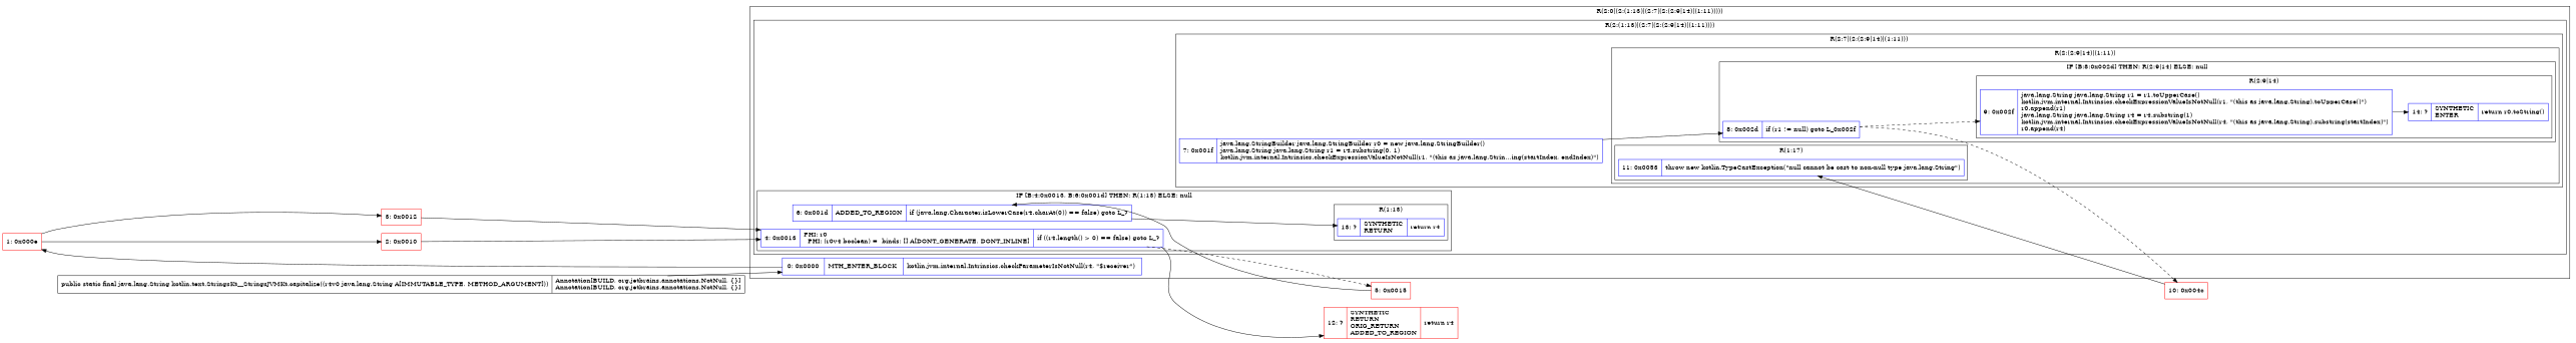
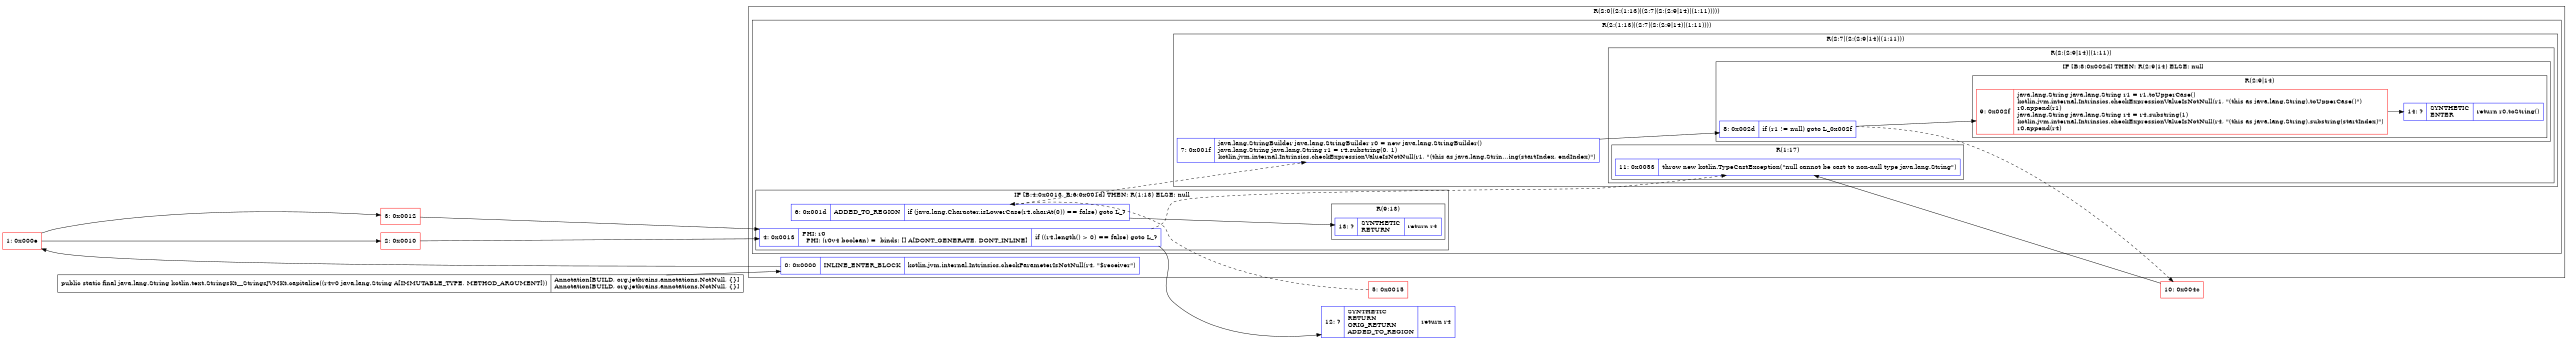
  digraph {
    rankdir=LR
    node [color=blue shape=record]
    n1 [label="{13\:\ ?|SYNTHETIC\lRETURN\l|return r4\l}"]
    n2 [label="{4\:\ 0x0013|PHI: r0 \l  PHI: (r0v4 boolean) =  binds: [] A[DONT_GENERATE, DONT_INLINE]\l|if ((r4.length() \> 0) == false) goto L_?\l}"]
    n3 [label="{6\:\ 0x001d|ADDED_TO_REGION\l|if (java.lang.Character.isLowerCase(r4.charAt(0)) == false) goto L_?\l}"]
-   n4 [label="{9\:\ 0x002f|java.lang.String java.lang.String r1 = r1.toUpperCase()\lkotlin.jvm.internal.Intrinsics.checkExpressionValueIsNotNull(r1, \"(this as java.lang.String).toUpperCase()\")\lr0.append(r1)\ljava.lang.String java.lang.String r4 = r4.substring(1)\lkotlin.jvm.internal.Intrinsics.checkExpressionValueIsNotNull(r4, \"(this as java.lang.String).substring(startIndex)\")\lr0.append(r4)\l}"]
+   n4 [color=red label="{9\:\ 0x002f|java.lang.String java.lang.String r1 = r1.toUpperCase()\lkotlin.jvm.internal.Intrinsics.checkExpressionValueIsNotNull(r1, \"(this as java.lang.String).toUpperCase()\")\lr0.append(r1)\ljava.lang.String java.lang.String r4 = r4.substring(1)\lkotlin.jvm.internal.Intrinsics.checkExpressionValueIsNotNull(r4, \"(this as java.lang.String).substring(startIndex)\")\lr0.append(r4)\l}"]
    n5 [label="{14\:\ ?|SYNTHETIC\lENTER\l|return r0.toString()\l}"]
    n6 [label="{8\:\ 0x002d|if (r1 != null) goto L_0x002f\l}"]
    n7 [label="{11\:\ 0x0053|throw new kotlin.TypeCastException(\"null cannot be cast to non\-null type java.lang.String\")\l}"]
    n8 [label="{7\:\ 0x001f|java.lang.StringBuilder java.lang.StringBuilder r0 = new java.lang.StringBuilder()\ljava.lang.String java.lang.String r1 = r4.substring(0, 1)\lkotlin.jvm.internal.Intrinsics.checkExpressionValueIsNotNull(r1, \"(this as java.lang.Strin…ing(startIndex, endIndex)\")\l}"]
-   n9 [label="{0\:\ 0x0000|MTH_ENTER_BLOCK\l|kotlin.jvm.internal.Intrinsics.checkParameterIsNotNull(r4, \"$receiver\")\l}"]
+   n9 [label="{0\:\ 0x0000|INLINE_ENTER_BLOCK\l|kotlin.jvm.internal.Intrinsics.checkParameterIsNotNull(r4, \"$receiver\")\l}"]
    n10 [color=red label="{5\:\ 0x0015}"]
-   n11 [color=red label="{12\:\ ?|SYNTHETIC\lRETURN\lORIG_RETURN\lADDED_TO_REGION\l|return r4\l}"]
+   n11 [label="{12\:\ ?|SYNTHETIC\lRETURN\lORIG_RETURN\lADDED_TO_REGION\l|return r4\l}"]
    n12 [color=red label="{10\:\ 0x004c}"]
    n13 [color=red label="{1\:\ 0x000e}"]
    n14 [color=red label="{2\:\ 0x0010}"]
    n15 [color=red label="{3\:\ 0x0012}"]
    n16 [label="{public static final java.lang.String kotlin.text.StringsKt__StringsJVMKt.capitalize((r4v0 java.lang.String A[IMMUTABLE_TYPE, METHOD_ARGUMENT]))  | Annotation[BUILD, org.jetbrains.annotations.NotNull, \{\}]\lAnnotation[BUILD, org.jetbrains.annotations.NotNull, \{\}]\l}" color=""]
    subgraph cluster_1 {
      label="R(2:0|(2:(1:13)|(2:7|(2:(2:9|14)|(1:11)))))"
      n9
      subgraph cluster_2 {
        label="R(2:(1:13)|(2:7|(2:(2:9|14)|(1:11))))"
        subgraph cluster_3 {
          label="IF [B:4:0x0013, B:6:0x001d] THEN: R(1:13) ELSE: null"
          n2
          n3
          subgraph cluster_4 {
-           label="R(1:13)"
+           label="R(9:13)"
            n1
          }
        }
        subgraph cluster_5 {
          label="R(2:7|(2:(2:9|14)|(1:11)))"
          n8
          subgraph cluster_6 {
            label="R(2:(2:9|14)|(1:11))"
            subgraph cluster_7 {
              label="IF [B:8:0x002d] THEN: R(2:9|14) ELSE: null"
              n6
              subgraph cluster_8 {
                label="R(2:9|14)"
                n4
                n5
              }
            }
            subgraph cluster_9 {
              label="R(1:17)"
              n7
            }
          }
        }
      }
    }
-   n2 -> n10 [style=dashed]
+   n2 -> n7 [style=dashed]
    n2 -> n11
    n3 -> n1
+   n3 -> n8 [style=dashed]
    n4 -> n5
-   n6 -> n4 [style=dashed]
+   n6 -> n4
    n6 -> n12 [style=dashed]
    n8 -> n6
    n9 -> n13
-   n10 -> n3
+   n10 -> n3 [style=dashed]
    n12 -> n7
    n13 -> n14
    n13 -> n15
    n14 -> n2
    n15 -> n2
    n16 -> n9
  }
